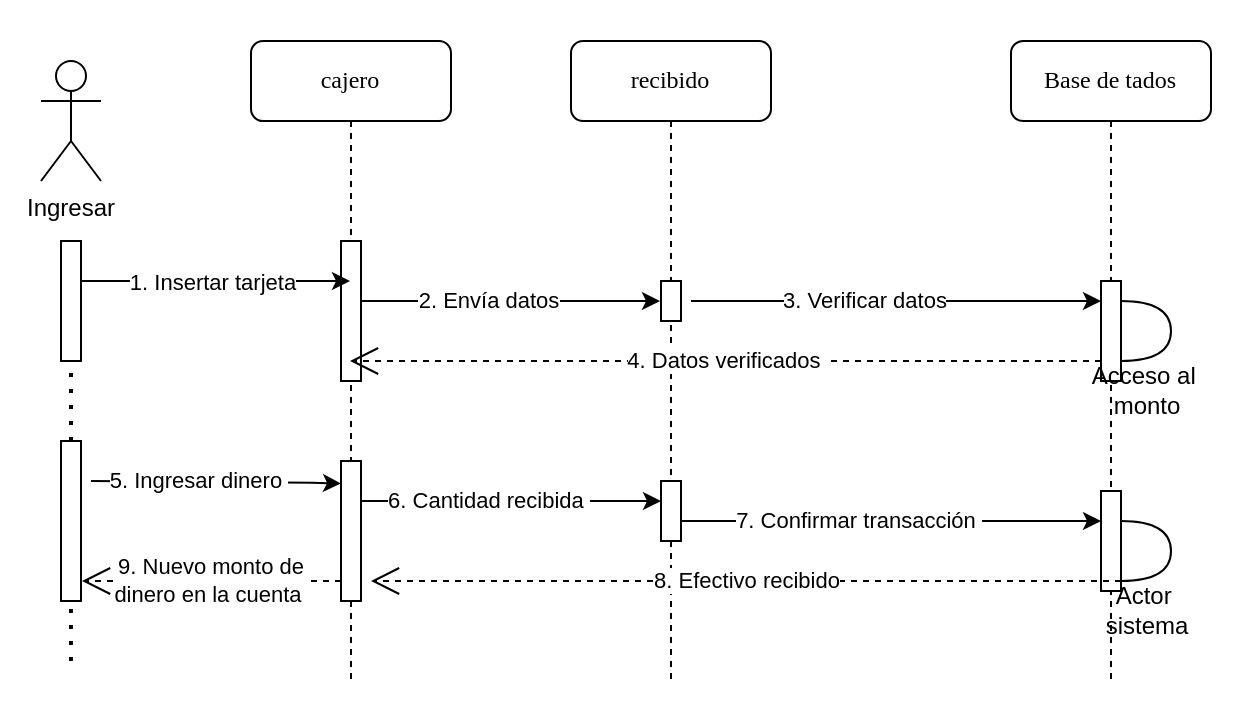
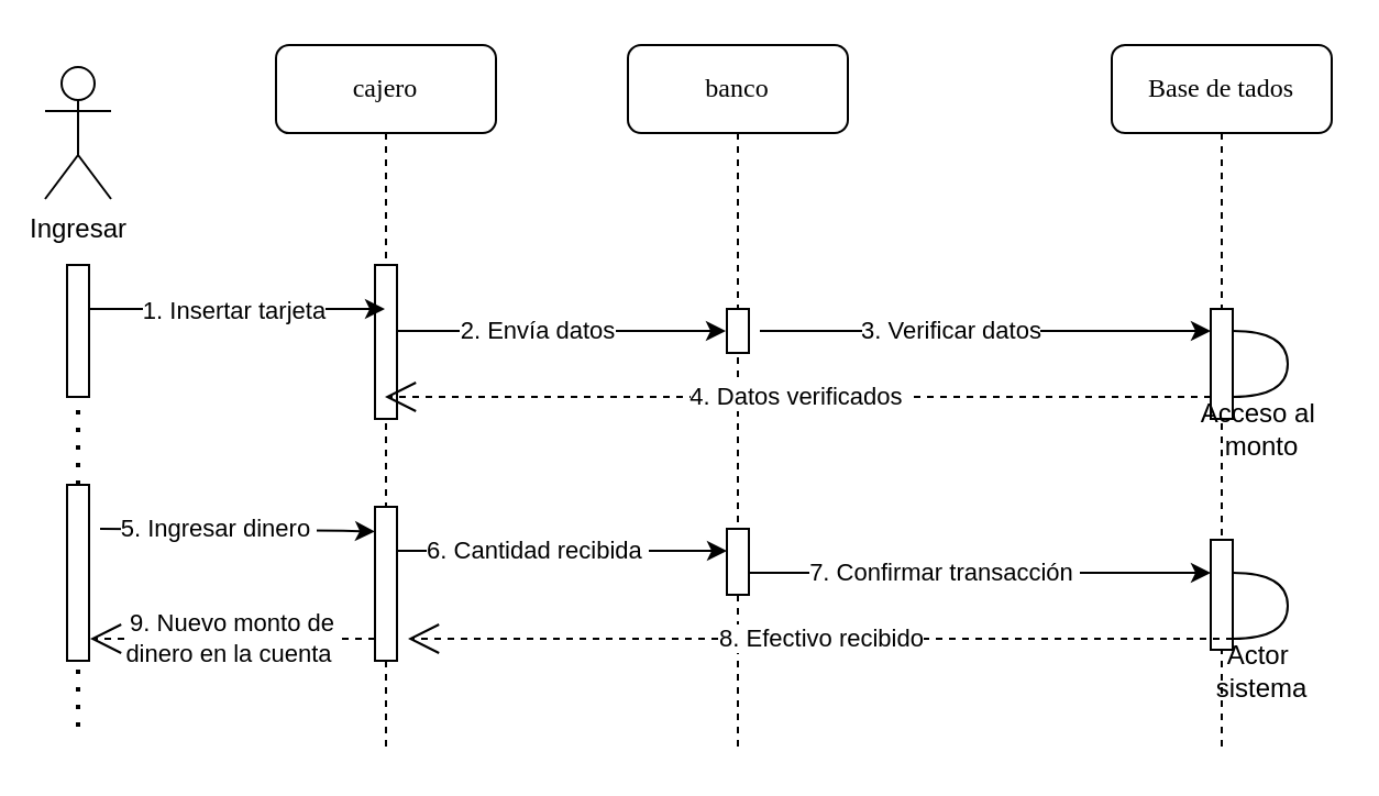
  <mxCell id="0" />
  <mxCell id="1" parent="0" />
  <mxCell id="2" value="" style="endArrow=none;dashed=1;html=1;dashPattern=1 3;strokeWidth=2;rounded=0;" edge="1" parent="1" source="29"><mxGeometry width="50" height="50" relative="1" as="geometry"><mxPoint x="30" y="610.69" as="sourcePoint" /><mxPoint x="35" y="120" as="targetPoint" /></mxGeometry></mxCell>
  <mxCell id="3" value="&lt;font style=&quot;vertical-align: inherit;&quot;&gt;&lt;font style=&quot;vertical-align: inherit;&quot;&gt;cajero&lt;/font&gt;&lt;/font&gt;" style="shape=umlLifeline;perimeter=lifelinePerimeter;whiteSpace=wrap;html=1;container=1;collapsible=0;recursiveResize=0;outlineConnect=0;rounded=1;shadow=0;comic=0;labelBackgroundColor=none;strokeWidth=1;fontFamily=Verdana;fontSize=12;align=center;" parent="1" vertex="1"><mxGeometry x="125" y="20" width="100" height="320" as="geometry" /></mxCell>
  <mxCell id="4" value="" style="html=1;points=[];perimeter=orthogonalPerimeter;rounded=0;shadow=0;comic=0;labelBackgroundColor=none;strokeWidth=1;fontFamily=Verdana;fontSize=12;align=center;" parent="3" vertex="1"><mxGeometry x="45" y="100" width="10" height="70" as="geometry" /></mxCell>
  <mxCell id="5" value="" style="html=1;points=[];perimeter=orthogonalPerimeter;rounded=0;shadow=0;comic=0;labelBackgroundColor=none;strokeWidth=1;fontFamily=Verdana;fontSize=12;align=center;" parent="3" vertex="1"><mxGeometry x="45" y="210" width="10" height="70" as="geometry" /></mxCell>
  <mxCell id="6" value="&lt;font style=&quot;vertical-align: inherit;&quot;&gt;&lt;font style=&quot;vertical-align: inherit;&quot;&gt;&lt;font style=&quot;vertical-align: inherit;&quot;&gt;&lt;font style=&quot;vertical-align: inherit;&quot;&gt;9. Nuevo monto de&lt;/font&gt;&lt;/font&gt;&lt;/font&gt;&lt;/font&gt;&lt;div&gt;&lt;font style=&quot;vertical-align: inherit;&quot;&gt;&lt;font style=&quot;vertical-align: inherit;&quot;&gt;&lt;font style=&quot;vertical-align: inherit;&quot;&gt;&lt;font style=&quot;vertical-align: inherit;&quot;&gt;dinero en la cuenta&lt;/font&gt;&lt;/font&gt;&lt;/font&gt;&lt;/font&gt;&lt;span style=&quot;background-color: light-dark(#ffffff, var(--ge-dark-color, #121212)); color: light-dark(rgb(0, 0, 0), rgb(255, 255, 255));&quot;&gt;&amp;nbsp;&lt;/span&gt;&lt;/div&gt;" style="endArrow=open;endSize=12;dashed=1;html=1;rounded=0;" edge="1" parent="3"><mxGeometry x="0.001" width="160" relative="1" as="geometry"><mxPoint x="45.0" y="270" as="sourcePoint" /><mxPoint x="-84.5" y="270" as="targetPoint" /><mxPoint as="offset" /></mxGeometry></mxCell>
- <mxCell id="7" value="&lt;font style=&quot;vertical-align: inherit;&quot;&gt;&lt;font style=&quot;vertical-align: inherit;&quot;&gt;recibido&lt;/font&gt;&lt;/font&gt;" style="shape=umlLifeline;perimeter=lifelinePerimeter;whiteSpace=wrap;html=1;container=1;collapsible=0;recursiveResize=0;outlineConnect=0;rounded=1;shadow=0;comic=0;labelBackgroundColor=none;strokeWidth=1;fontFamily=Verdana;fontSize=12;align=center;" parent="1" vertex="1"><mxGeometry x="285" y="20" width="100" height="320" as="geometry" /></mxCell>
+ <mxCell id="7" value="&lt;font style=&quot;vertical-align: inherit;&quot;&gt;&lt;font style=&quot;vertical-align: inherit;&quot;&gt;banco&lt;/font&gt;&lt;/font&gt;" style="shape=umlLifeline;perimeter=lifelinePerimeter;whiteSpace=wrap;html=1;container=1;collapsible=0;recursiveResize=0;outlineConnect=0;rounded=1;shadow=0;comic=0;labelBackgroundColor=none;strokeWidth=1;fontFamily=Verdana;fontSize=12;align=center;" parent="1" vertex="1"><mxGeometry x="285" y="20" width="100" height="320" as="geometry" /></mxCell>
  <mxCell id="8" value="" style="html=1;points=[];perimeter=orthogonalPerimeter;rounded=0;shadow=0;comic=0;labelBackgroundColor=none;strokeWidth=1;fontFamily=Verdana;fontSize=12;align=center;" parent="7" vertex="1"><mxGeometry x="45" y="220" width="10" height="30" as="geometry" /></mxCell>
  <mxCell id="9" value="" style="endArrow=classic;html=1;rounded=0;" edge="1" parent="7" source="4"><mxGeometry width="50" height="50" relative="1" as="geometry"><mxPoint x="-90" y="130" as="sourcePoint" /><mxPoint x="44.5" y="130" as="targetPoint" /><Array as="points"><mxPoint x="15" y="130" /></Array></mxGeometry></mxCell>
  <mxCell id="10" value="&lt;font style=&quot;vertical-align: inherit;&quot;&gt;&lt;font style=&quot;vertical-align: inherit;&quot;&gt;2. Envía datos&lt;/font&gt;&lt;/font&gt;" style="edgeLabel;html=1;align=center;verticalAlign=middle;resizable=0;points=[];" vertex="1" connectable="0" parent="9"><mxGeometry x="-0.159" y="1" relative="1" as="geometry"><mxPoint as="offset" /></mxGeometry></mxCell>
  <mxCell id="11" value="" style="html=1;points=[];perimeter=orthogonalPerimeter;rounded=0;shadow=0;comic=0;labelBackgroundColor=none;strokeWidth=1;fontFamily=Verdana;fontSize=12;align=center;" vertex="1" parent="7"><mxGeometry x="45" y="120" width="10" height="20" as="geometry" /></mxCell>
  <mxCell id="12" value="" style="endArrow=classic;html=1;rounded=0;" edge="1" parent="7"><mxGeometry width="50" height="50" relative="1" as="geometry"><mxPoint x="-104.5" y="230" as="sourcePoint" /><mxPoint x="45" y="230" as="targetPoint" /><Array as="points"><mxPoint x="15.5" y="230" /></Array></mxGeometry></mxCell>
  <mxCell id="13" value="&lt;font style=&quot;vertical-align: inherit;&quot;&gt;&lt;font style=&quot;vertical-align: inherit;&quot;&gt;&lt;font style=&quot;vertical-align: inherit;&quot;&gt;&lt;font style=&quot;vertical-align: inherit;&quot;&gt;&lt;font style=&quot;vertical-align: inherit;&quot;&gt;&lt;font style=&quot;vertical-align: inherit;&quot;&gt;6. Cantidad recibida&amp;nbsp;&lt;/font&gt;&lt;/font&gt;&lt;/font&gt;&lt;/font&gt;&lt;/font&gt;&lt;/font&gt;" style="edgeLabel;html=1;align=center;verticalAlign=middle;resizable=0;points=[];" vertex="1" connectable="0" parent="12"><mxGeometry x="-0.159" y="1" relative="1" as="geometry"><mxPoint as="offset" /></mxGeometry></mxCell>
  <mxCell id="14" value="Ingresar" style="shape=umlActor;verticalLabelPosition=bottom;verticalAlign=top;html=1;outlineConnect=0;" parent="1" vertex="1"><mxGeometry x="20" y="30" width="30" height="60" as="geometry" /></mxCell>
  <mxCell id="15" value="" style="html=1;points=[];perimeter=orthogonalPerimeter;rounded=0;shadow=0;comic=0;labelBackgroundColor=none;strokeWidth=1;fontFamily=Verdana;fontSize=12;align=center;" parent="1" vertex="1"><mxGeometry x="30" y="120" width="10" height="60" as="geometry" /></mxCell>
  <mxCell id="16" value="&lt;font style=&quot;vertical-align: inherit;&quot;&gt;&lt;font style=&quot;vertical-align: inherit;&quot;&gt;Base de tados&lt;/font&gt;&lt;/font&gt;" style="shape=umlLifeline;perimeter=lifelinePerimeter;whiteSpace=wrap;html=1;container=1;collapsible=0;recursiveResize=0;outlineConnect=0;rounded=1;shadow=0;comic=0;labelBackgroundColor=none;strokeWidth=1;fontFamily=Verdana;fontSize=12;align=center;" parent="1" vertex="1"><mxGeometry x="505" y="20" width="100" height="320" as="geometry" /></mxCell>
  <mxCell id="17" value="" style="html=1;points=[];perimeter=orthogonalPerimeter;rounded=0;shadow=0;comic=0;labelBackgroundColor=none;strokeWidth=1;fontFamily=Verdana;fontSize=12;align=center;" parent="16" vertex="1"><mxGeometry x="45" y="120" width="10" height="50" as="geometry" /></mxCell>
  <mxCell id="18" value="" style="html=1;points=[];perimeter=orthogonalPerimeter;rounded=0;shadow=0;comic=0;labelBackgroundColor=none;strokeWidth=1;fontFamily=Verdana;fontSize=12;align=center;" parent="16" vertex="1"><mxGeometry x="45" y="225" width="10" height="50" as="geometry" /></mxCell>
  <mxCell id="19" value="&lt;font style=&quot;vertical-align: inherit;&quot;&gt;&lt;font style=&quot;vertical-align: inherit;&quot;&gt;&lt;font style=&quot;vertical-align: inherit;&quot;&gt;&lt;font style=&quot;vertical-align: inherit;&quot;&gt;&lt;font style=&quot;vertical-align: inherit;&quot;&gt;&lt;font style=&quot;vertical-align: inherit;&quot;&gt;&lt;font style=&quot;vertical-align: inherit;&quot;&gt;&lt;font style=&quot;vertical-align: inherit;&quot;&gt;Acceso al&amp;nbsp;&lt;/font&gt;&lt;/font&gt;&lt;/font&gt;&lt;/font&gt;&lt;/font&gt;&lt;/font&gt;&lt;/font&gt;&lt;/font&gt;&lt;div&gt;&lt;font style=&quot;vertical-align: inherit;&quot;&gt;&lt;font style=&quot;vertical-align: inherit;&quot;&gt;&lt;font style=&quot;vertical-align: inherit;&quot;&gt;&lt;font style=&quot;vertical-align: inherit;&quot;&gt;&lt;font style=&quot;vertical-align: inherit;&quot;&gt;&lt;font style=&quot;vertical-align: inherit;&quot;&gt;monto&lt;/font&gt;&lt;/font&gt;&lt;/font&gt;&lt;/font&gt;&lt;/font&gt;&lt;/font&gt;&lt;/div&gt;" style="shape=requiredInterface;html=1;verticalLabelPosition=bottom;sketch=0;" vertex="1" parent="16"><mxGeometry x="55" y="130" width="25" height="30" as="geometry" /></mxCell>
  <mxCell id="20" value="&lt;font style=&quot;vertical-align: inherit;&quot;&gt;&lt;font style=&quot;vertical-align: inherit;&quot;&gt;&lt;font style=&quot;vertical-align: inherit;&quot;&gt;&lt;font style=&quot;vertical-align: inherit;&quot;&gt;Actor&amp;nbsp;&lt;/font&gt;&lt;/font&gt;&lt;/font&gt;&lt;/font&gt;&lt;div&gt;&lt;font style=&quot;vertical-align: inherit;&quot;&gt;&lt;font style=&quot;vertical-align: inherit;&quot;&gt;sistema&lt;/font&gt;&lt;/font&gt;&lt;/div&gt;" style="shape=requiredInterface;html=1;verticalLabelPosition=bottom;sketch=0;" vertex="1" parent="16"><mxGeometry x="55" y="240" width="25" height="30" as="geometry" /></mxCell>
  <mxCell id="21" value="" style="endArrow=classic;html=1;rounded=0;" edge="1" parent="1"><mxGeometry width="50" height="50" relative="1" as="geometry"><mxPoint x="40" y="140" as="sourcePoint" /><mxPoint x="174.5" y="140" as="targetPoint" /><Array as="points"><mxPoint x="145" y="140" /></Array></mxGeometry></mxCell>
  <mxCell id="22" value="&lt;font style=&quot;vertical-align: inherit;&quot;&gt;&lt;font style=&quot;vertical-align: inherit;&quot;&gt;1. Insertar tarjeta&lt;/font&gt;&lt;/font&gt;" style="edgeLabel;html=1;align=center;verticalAlign=middle;resizable=0;points=[];" vertex="1" connectable="0" parent="21"><mxGeometry x="0.192" y="-1" relative="1" as="geometry"><mxPoint x="-15" y="-1" as="offset" /></mxGeometry></mxCell>
  <mxCell id="23" value="" style="endArrow=classic;html=1;rounded=0;" edge="1" parent="1" target="17"><mxGeometry width="50" height="50" relative="1" as="geometry"><mxPoint x="345" y="150" as="sourcePoint" /><mxPoint x="494.5" y="150" as="targetPoint" /><Array as="points"><mxPoint x="465" y="150" /></Array></mxGeometry></mxCell>
  <mxCell id="24" value="&lt;font style=&quot;vertical-align: inherit;&quot;&gt;&lt;font style=&quot;vertical-align: inherit;&quot;&gt;3. Verificar datos&lt;/font&gt;&lt;/font&gt;" style="edgeLabel;html=1;align=center;verticalAlign=middle;resizable=0;points=[];" vertex="1" connectable="0" parent="23"><mxGeometry x="-0.159" y="1" relative="1" as="geometry"><mxPoint as="offset" /></mxGeometry></mxCell>
  <mxCell id="25" value="&lt;font style=&quot;vertical-align: inherit;&quot;&gt;&lt;font style=&quot;vertical-align: inherit;&quot;&gt;4. Datos verificados&amp;nbsp;&lt;/font&gt;&lt;/font&gt;" style="endArrow=open;endSize=12;dashed=1;html=1;rounded=0;" parent="1" edge="1" target="3" source="17"><mxGeometry x="-0.003" width="160" relative="1" as="geometry"><mxPoint x="555" y="170" as="sourcePoint" /><mxPoint x="340" y="170.34" as="targetPoint" /><mxPoint as="offset" /><Array as="points"><mxPoint x="445" y="180" /></Array></mxGeometry></mxCell>
  <mxCell id="26" value="" style="endArrow=classic;html=1;rounded=0;" edge="1" parent="1"><mxGeometry width="50" height="50" relative="1" as="geometry"><mxPoint x="45" y="240" as="sourcePoint" /><mxPoint x="170" y="241.24" as="targetPoint" /><Array as="points"><mxPoint x="155.5" y="240.9" /></Array></mxGeometry></mxCell>
  <mxCell id="27" value="&lt;font style=&quot;vertical-align: inherit;&quot;&gt;&lt;font style=&quot;vertical-align: inherit;&quot;&gt;&lt;font style=&quot;vertical-align: inherit;&quot;&gt;&lt;font style=&quot;vertical-align: inherit;&quot;&gt;&lt;font style=&quot;vertical-align: inherit;&quot;&gt;&lt;font style=&quot;vertical-align: inherit;&quot;&gt;5. Ingresar dinero&amp;nbsp;&lt;/font&gt;&lt;/font&gt;&lt;/font&gt;&lt;/font&gt;&lt;/font&gt;&lt;/font&gt;" style="edgeLabel;html=1;align=center;verticalAlign=middle;resizable=0;points=[];" vertex="1" connectable="0" parent="26"><mxGeometry x="-0.159" y="1" relative="1" as="geometry"><mxPoint as="offset" /></mxGeometry></mxCell>
  <mxCell id="28" value="" style="endArrow=none;dashed=1;html=1;dashPattern=1 3;strokeWidth=2;rounded=0;" edge="1" parent="1" target="29"><mxGeometry width="50" height="50" relative="1" as="geometry"><mxPoint x="35" y="330" as="sourcePoint" /><mxPoint x="35" y="120" as="targetPoint" /></mxGeometry></mxCell>
  <mxCell id="29" value="" style="html=1;points=[];perimeter=orthogonalPerimeter;rounded=0;shadow=0;comic=0;labelBackgroundColor=none;strokeWidth=1;fontFamily=Verdana;fontSize=12;align=center;" vertex="1" parent="1"><mxGeometry x="30" y="220" width="10" height="80" as="geometry" /></mxCell>
  <mxCell id="30" value="" style="endArrow=classic;html=1;rounded=0;" edge="1" parent="1" target="18"><mxGeometry width="50" height="50" relative="1" as="geometry"><mxPoint x="340" y="260" as="sourcePoint" /><mxPoint x="489.5" y="260" as="targetPoint" /><Array as="points"><mxPoint x="460" y="260" /></Array></mxGeometry></mxCell>
  <mxCell id="31" value="&lt;font style=&quot;vertical-align: inherit;&quot;&gt;&lt;font style=&quot;vertical-align: inherit;&quot;&gt;&lt;font style=&quot;vertical-align: inherit;&quot;&gt;&lt;font style=&quot;vertical-align: inherit;&quot;&gt;&lt;font style=&quot;vertical-align: inherit;&quot;&gt;&lt;font style=&quot;vertical-align: inherit;&quot;&gt;&lt;font style=&quot;vertical-align: inherit;&quot;&gt;&lt;font style=&quot;vertical-align: inherit;&quot;&gt;7. Confirmar transacción&amp;nbsp;&lt;/font&gt;&lt;/font&gt;&lt;/font&gt;&lt;/font&gt;&lt;/font&gt;&lt;/font&gt;&lt;/font&gt;&lt;/font&gt;" style="edgeLabel;html=1;align=center;verticalAlign=middle;resizable=0;points=[];" vertex="1" connectable="0" parent="30"><mxGeometry x="-0.159" y="1" relative="1" as="geometry"><mxPoint as="offset" /></mxGeometry></mxCell>
  <mxCell id="32" value="&lt;font style=&quot;vertical-align: inherit;&quot;&gt;&lt;font style=&quot;vertical-align: inherit;&quot;&gt;&lt;font style=&quot;vertical-align: inherit;&quot;&gt;&lt;font style=&quot;vertical-align: inherit;&quot;&gt;&lt;font style=&quot;vertical-align: inherit;&quot;&gt;&lt;font style=&quot;vertical-align: inherit;&quot;&gt;8. Efectivo recibido&lt;/font&gt;&lt;/font&gt;&lt;/font&gt;&lt;/font&gt;&lt;/font&gt;&lt;/font&gt;" style="endArrow=open;endSize=12;dashed=1;html=1;rounded=0;" edge="1" parent="1"><mxGeometry x="-0.003" width="160" relative="1" as="geometry"><mxPoint x="560" y="290" as="sourcePoint" /><mxPoint x="185" y="290" as="targetPoint" /><mxPoint as="offset" /><Array as="points"><mxPoint x="455" y="290" /></Array></mxGeometry></mxCell>
